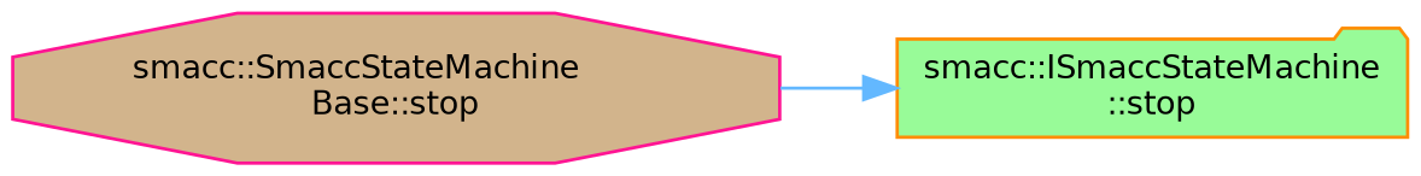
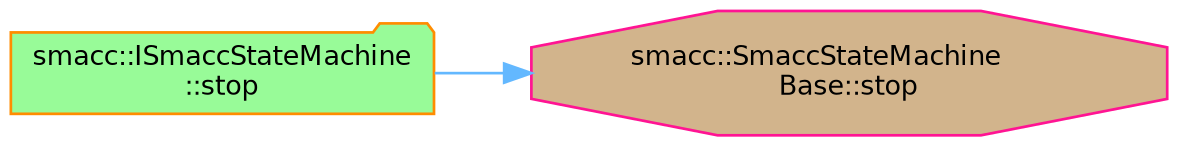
  digraph {
    rankdir=RL
    node [fontname=Helvetica fontsize=10 style=filled]
    n1 [color=darkorange fillcolor=palegreen fontcolor=black height=0.2 label="smacc::ISmaccStateMachine\l::stop" shape=folder width=0.4]
    n2 [color=deeppink fillcolor=tan height=0.2 label="smacc::SmaccStateMachine\lBase::stop" shape=octagon width=0.4]
-   n1 -> n2 [color=steelblue1 dir=back fontname=Helvetica fontsize=10 labelfontname=Helvetica labelfontsize=10 style=solid]
+   n2 -> n1 [color=steelblue1 dir=back fontname=Helvetica fontsize=10 labelfontname=Helvetica labelfontsize=10 style=solid]
  }
